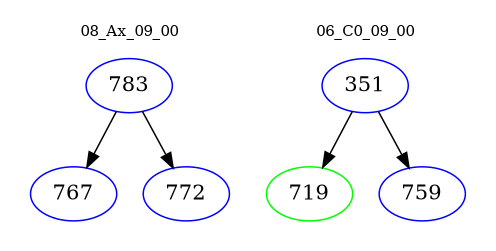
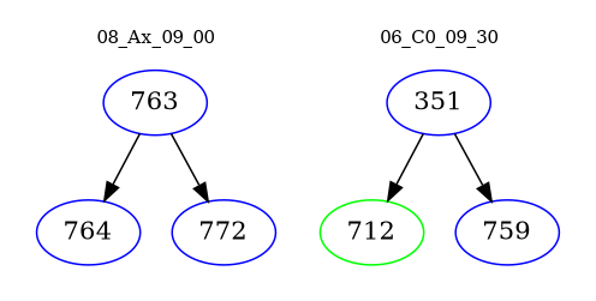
  digraph {
    node [color=blue]
    edge [color=black]
-   n1 [label=783]
-   n2 [label=767]
+   n1 [label=763]
+   n2 [label=764]
    n3 [label=772]
    n4 [label=351]
-   n5 [color=green label=719]
+   n5 [color=green label=712]
    n6 [label=759]
    subgraph cluster_1 {
      color=white
      fontsize=10
      label="08_Ax_09_00"
      n1
      n2
      n3
    }
    subgraph cluster_2 {
      color=white
      fontsize=10
-     label="06_C0_09_00"
+     label="06_C0_09_30"
      n4
      n5
      n6
    }
    n1 -> n2
    n1 -> n3
    n4 -> n5
    n4 -> n6
  }
